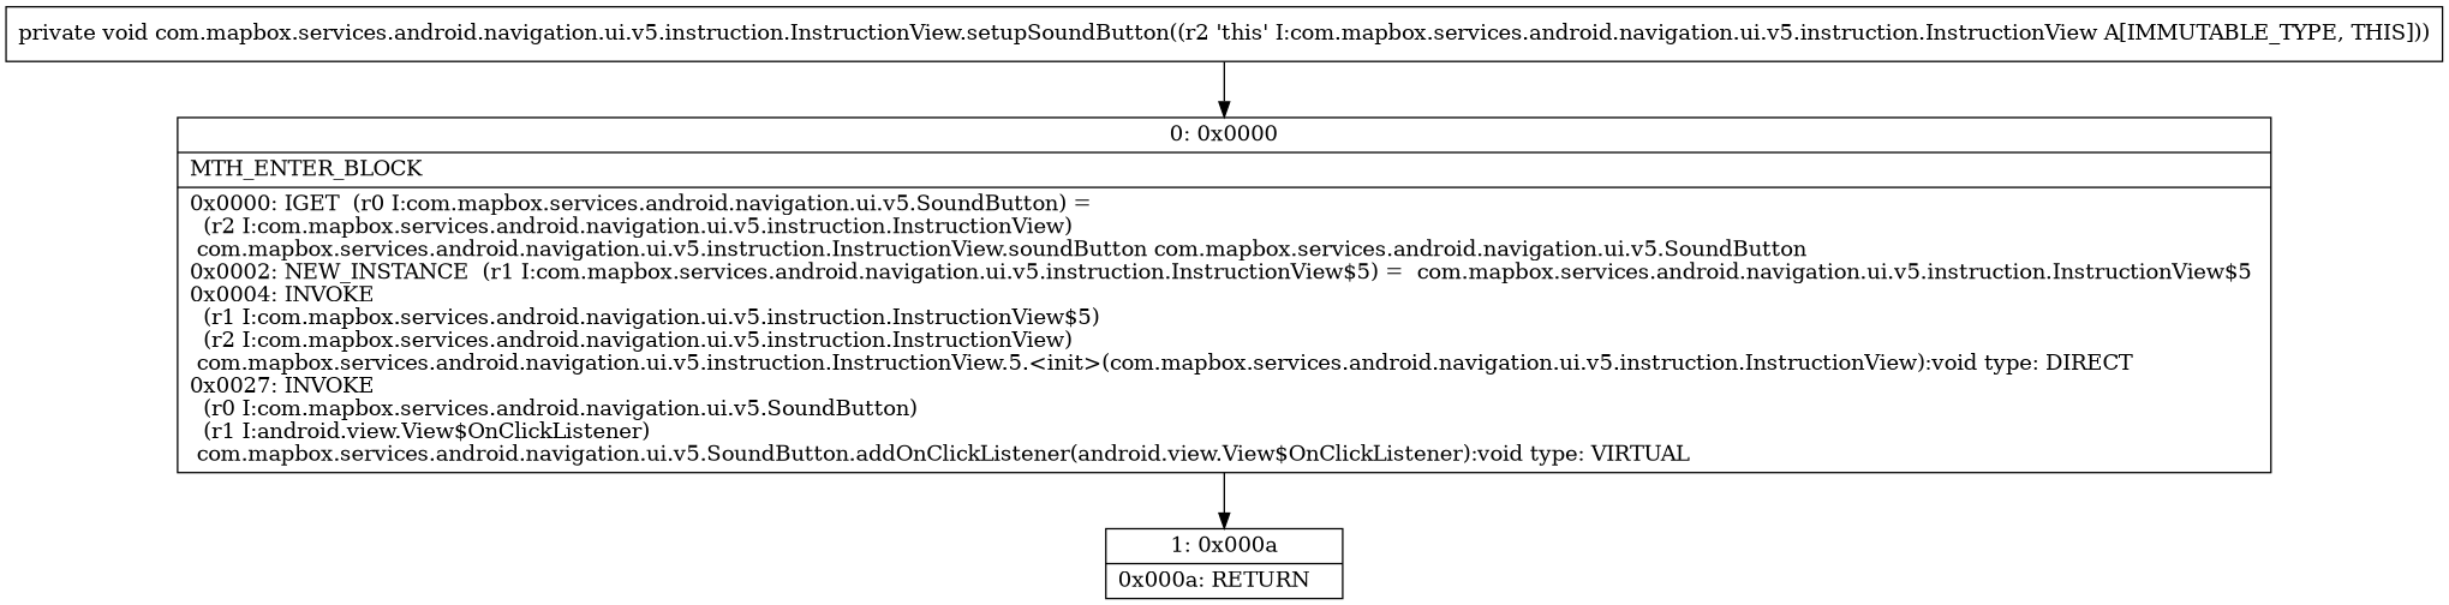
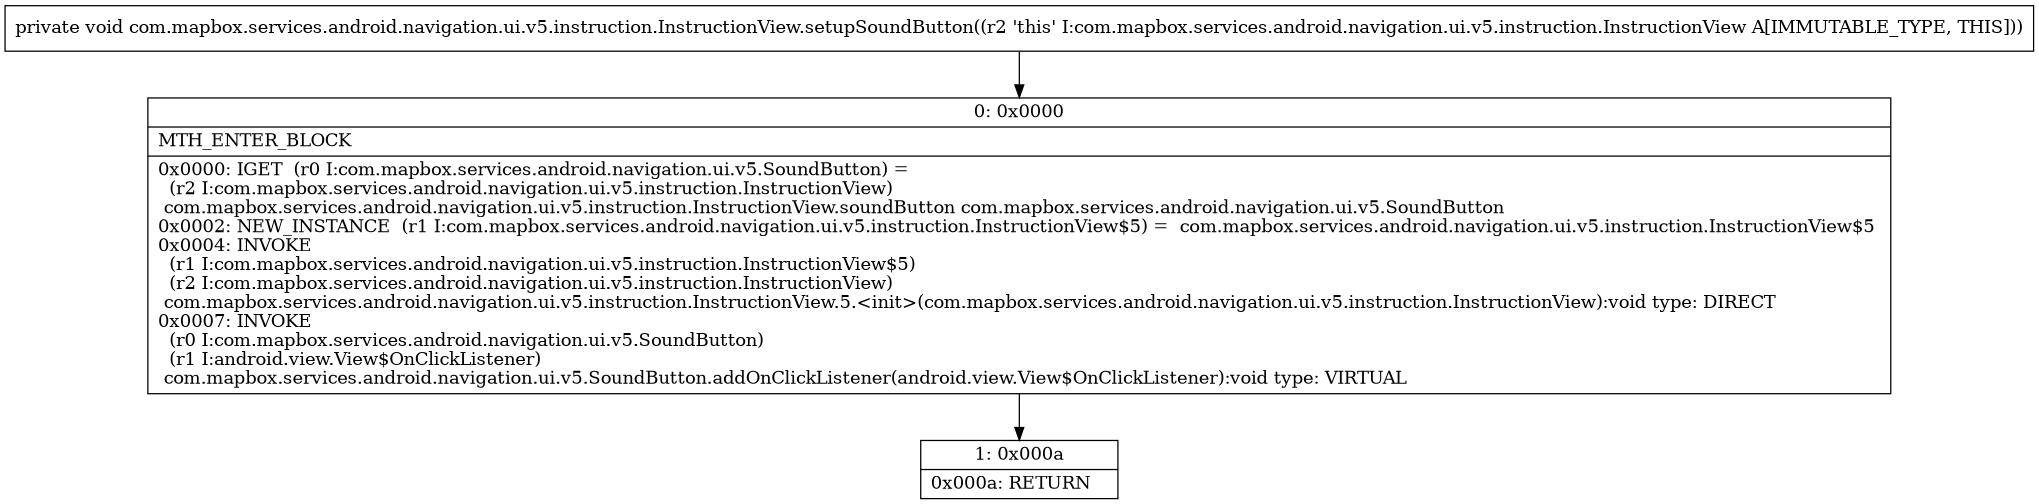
  digraph {
    node [shape=record]
-   n1 [label="{0\:\ 0x0000|MTH_ENTER_BLOCK\l|0x0000: IGET  (r0 I:com.mapbox.services.android.navigation.ui.v5.SoundButton) = \l  (r2 I:com.mapbox.services.android.navigation.ui.v5.instruction.InstructionView)\l com.mapbox.services.android.navigation.ui.v5.instruction.InstructionView.soundButton com.mapbox.services.android.navigation.ui.v5.SoundButton \l0x0002: NEW_INSTANCE  (r1 I:com.mapbox.services.android.navigation.ui.v5.instruction.InstructionView$5) =  com.mapbox.services.android.navigation.ui.v5.instruction.InstructionView$5 \l0x0004: INVOKE  \l  (r1 I:com.mapbox.services.android.navigation.ui.v5.instruction.InstructionView$5)\l  (r2 I:com.mapbox.services.android.navigation.ui.v5.instruction.InstructionView)\l com.mapbox.services.android.navigation.ui.v5.instruction.InstructionView.5.\<init\>(com.mapbox.services.android.navigation.ui.v5.instruction.InstructionView):void type: DIRECT \l0x0027: INVOKE  \l  (r0 I:com.mapbox.services.android.navigation.ui.v5.SoundButton)\l  (r1 I:android.view.View$OnClickListener)\l com.mapbox.services.android.navigation.ui.v5.SoundButton.addOnClickListener(android.view.View$OnClickListener):void type: VIRTUAL \l}"]
+   n1 [label="{0\:\ 0x0000|MTH_ENTER_BLOCK\l|0x0000: IGET  (r0 I:com.mapbox.services.android.navigation.ui.v5.SoundButton) = \l  (r2 I:com.mapbox.services.android.navigation.ui.v5.instruction.InstructionView)\l com.mapbox.services.android.navigation.ui.v5.instruction.InstructionView.soundButton com.mapbox.services.android.navigation.ui.v5.SoundButton \l0x0002: NEW_INSTANCE  (r1 I:com.mapbox.services.android.navigation.ui.v5.instruction.InstructionView$5) =  com.mapbox.services.android.navigation.ui.v5.instruction.InstructionView$5 \l0x0004: INVOKE  \l  (r1 I:com.mapbox.services.android.navigation.ui.v5.instruction.InstructionView$5)\l  (r2 I:com.mapbox.services.android.navigation.ui.v5.instruction.InstructionView)\l com.mapbox.services.android.navigation.ui.v5.instruction.InstructionView.5.\<init\>(com.mapbox.services.android.navigation.ui.v5.instruction.InstructionView):void type: DIRECT \l0x0007: INVOKE  \l  (r0 I:com.mapbox.services.android.navigation.ui.v5.SoundButton)\l  (r1 I:android.view.View$OnClickListener)\l com.mapbox.services.android.navigation.ui.v5.SoundButton.addOnClickListener(android.view.View$OnClickListener):void type: VIRTUAL \l}"]
    n2 [label="{1\:\ 0x000a|0x000a: RETURN   \l}"]
    n3 [label="{private void com.mapbox.services.android.navigation.ui.v5.instruction.InstructionView.setupSoundButton((r2 'this' I:com.mapbox.services.android.navigation.ui.v5.instruction.InstructionView A[IMMUTABLE_TYPE, THIS])) }"]
    n1 -> n2
    n3 -> n1
  }
